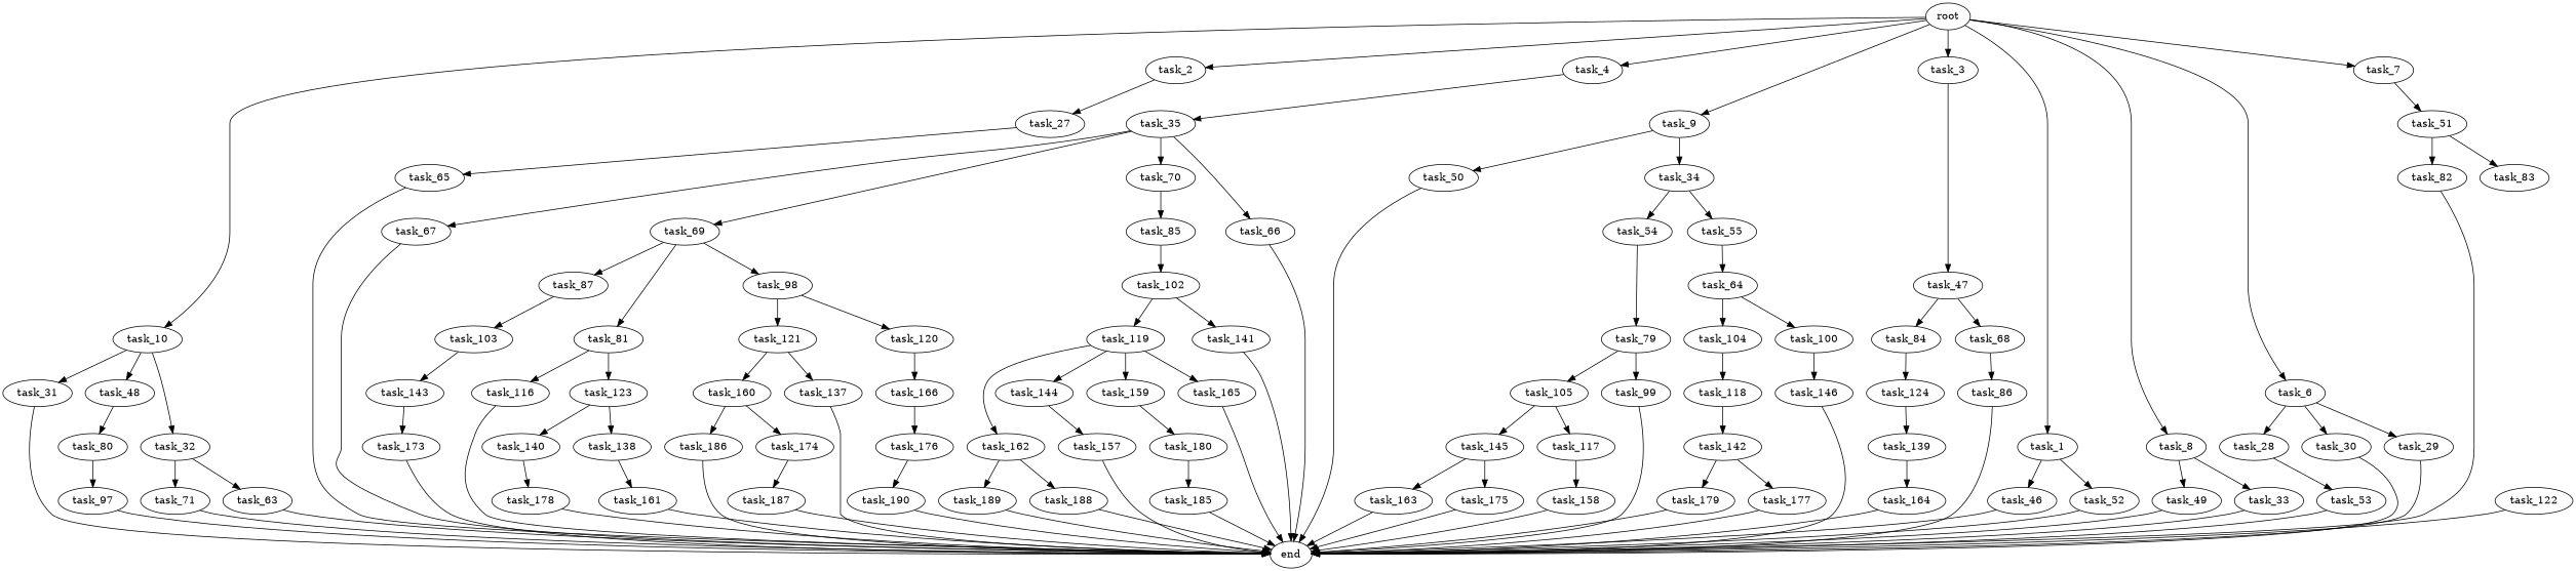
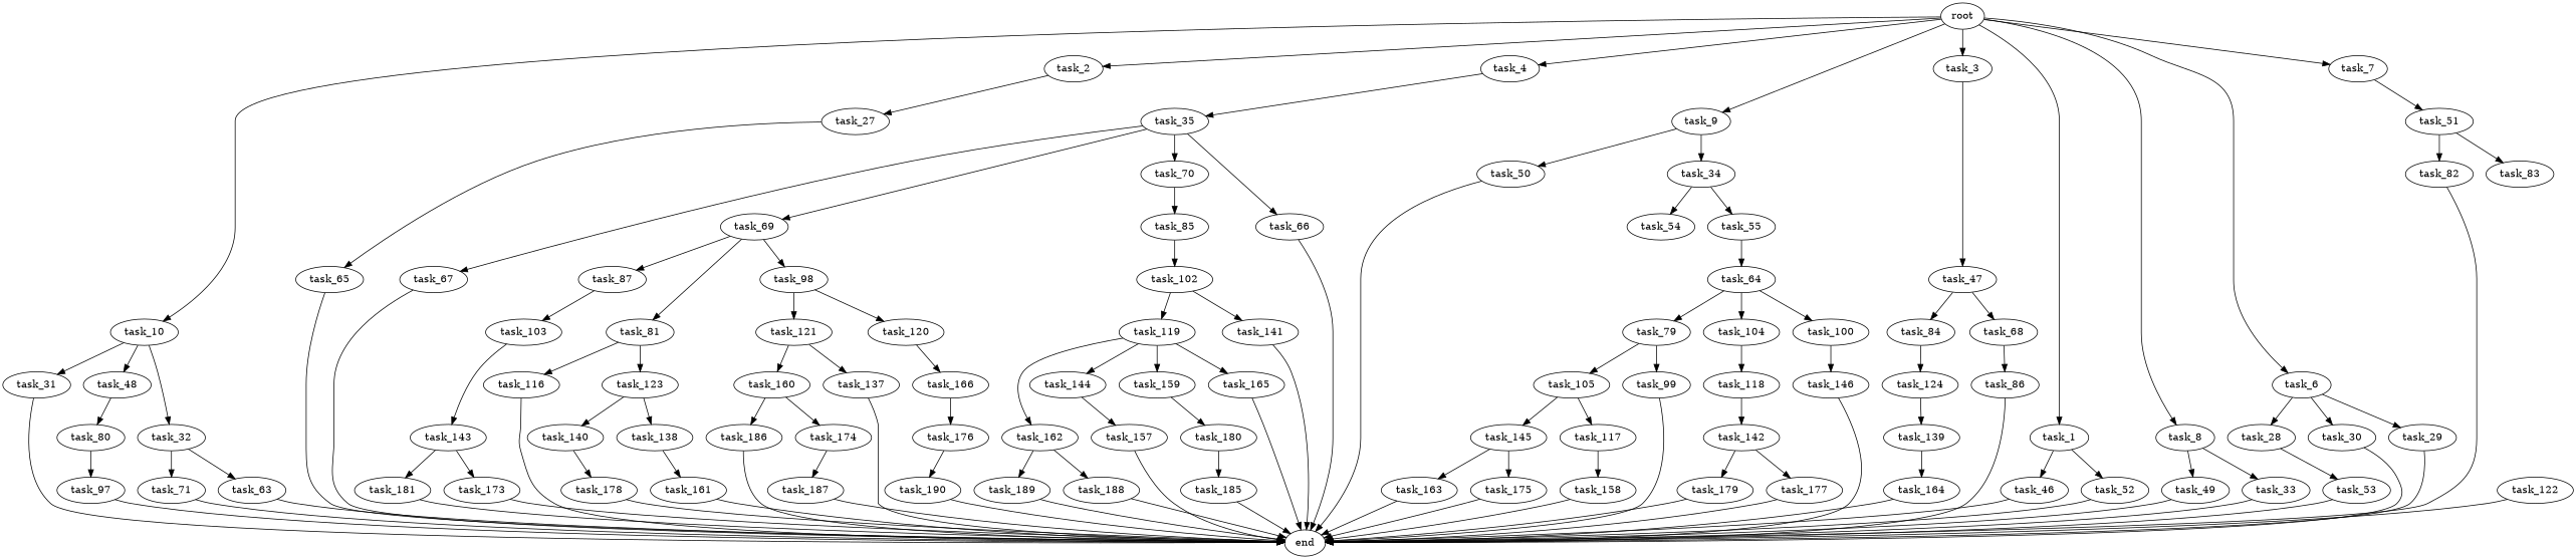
  digraph {
    task_118
    task_142
    task_179
    task_177
    task_102
    task_119
    task_141
    task_162
    task_144
    task_159
    task_165
    end
    task_65
    root
    task_10
    task_2
    task_4
    task_9
    task_3
    task_1
    task_8
    task_6
    task_7
    task_31
    task_48
    task_32
    task_27
    task_35
    task_50
    task_34
    task_47
    task_46
    task_52
    task_49
    task_33
    task_28
    task_30
    task_29
    task_51
    task_176
    task_190
    task_189
    task_188
    task_158
    task_105
    task_145
    task_117
    task_163
    task_175
    task_54
    task_79
    task_99
    task_157
    task_180
    task_166
    task_164
    task_82
    task_80
    task_71
    task_63
    task_139
    task_53
    task_146
    task_185
    task_121
    task_160
    task_137
    task_186
    task_174
    task_116
    task_140
    task_178
    task_122
    task_67
    task_187
    task_104
    task_69
    task_70
    task_66
    task_97
    task_64
    task_100
    task_85
    task_87
    task_81
    task_98
    task_138
    task_161
+   task_181
    task_173
    task_55
    task_143
    task_84
    task_68
    task_86
    task_103
    task_123
    task_120
    task_124
    task_83
    task_118 -> task_142
    task_142 -> task_179
    task_142 -> task_177
    task_179 -> end
    task_177 -> end
    task_102 -> task_119
    task_102 -> task_141
    task_119 -> task_162
    task_119 -> task_144
    task_119 -> task_159
    task_119 -> task_165
    task_141 -> end
    task_162 -> task_189
    task_162 -> task_188
    task_144 -> task_157
    task_159 -> task_180
    task_165 -> end
    task_65 -> end
    root -> task_10
    root -> task_2
    root -> task_4
    root -> task_9
    root -> task_3
    root -> task_1
    root -> task_8
    root -> task_6
    root -> task_7
    task_10 -> task_31
    task_10 -> task_48
    task_10 -> task_32
    task_2 -> task_27
    task_4 -> task_35
    task_9 -> task_50
    task_9 -> task_34
    task_3 -> task_47
    task_1 -> task_46
    task_1 -> task_52
    task_8 -> task_49
    task_8 -> task_33
    task_6 -> task_28
    task_6 -> task_30
    task_6 -> task_29
    task_7 -> task_51
    task_31 -> end
    task_48 -> task_80
    task_32 -> task_71
    task_32 -> task_63
    task_27 -> task_65
    task_35 -> task_67
    task_35 -> task_69
    task_35 -> task_70
    task_35 -> task_66
    task_50 -> end
    task_34 -> task_54
    task_34 -> task_55
    task_47 -> task_84
    task_47 -> task_68
    task_46 -> end
    task_52 -> end
    task_49 -> end
    task_33 -> end
    task_28 -> task_53
    task_30 -> end
    task_29 -> end
    task_51 -> task_82
    task_51 -> task_83
    task_176 -> task_190
    task_190 -> end
    task_189 -> end
    task_188 -> end
    task_158 -> end
    task_105 -> task_145
    task_105 -> task_117
    task_145 -> task_163
    task_145 -> task_175
    task_117 -> task_158
    task_163 -> end
    task_175 -> end
-   task_54 -> task_79
+   task_64 -> task_79
    task_79 -> task_105
    task_79 -> task_99
    task_99 -> end
    task_157 -> end
    task_180 -> task_185
    task_166 -> task_176
    task_164 -> end
    task_82 -> end
    task_80 -> task_97
    task_71 -> end
    task_63 -> end
    task_139 -> task_164
    task_53 -> end
    task_146 -> end
    task_185 -> end
    task_121 -> task_160
    task_121 -> task_137
    task_160 -> task_186
    task_160 -> task_174
    task_137 -> end
    task_186 -> end
    task_174 -> task_187
    task_116 -> end
    task_140 -> task_178
    task_178 -> end
    task_122 -> end
    task_67 -> end
    task_187 -> end
    task_104 -> task_118
    task_69 -> task_87
    task_69 -> task_81
    task_69 -> task_98
    task_70 -> task_85
    task_66 -> end
    task_97 -> end
    task_64 -> task_104
    task_64 -> task_100
    task_100 -> task_146
    task_85 -> task_102
    task_87 -> task_103
    task_81 -> task_116
    task_81 -> task_123
    task_98 -> task_121
    task_98 -> task_120
    task_138 -> task_161
    task_161 -> end
+   task_181 -> end
    task_173 -> end
    task_55 -> task_64
+   task_143 -> task_181
    task_143 -> task_173
    task_84 -> task_124
    task_68 -> task_86
    task_86 -> end
    task_103 -> task_143
    task_123 -> task_140
    task_123 -> task_138
    task_120 -> task_166
    task_124 -> task_139
  }
